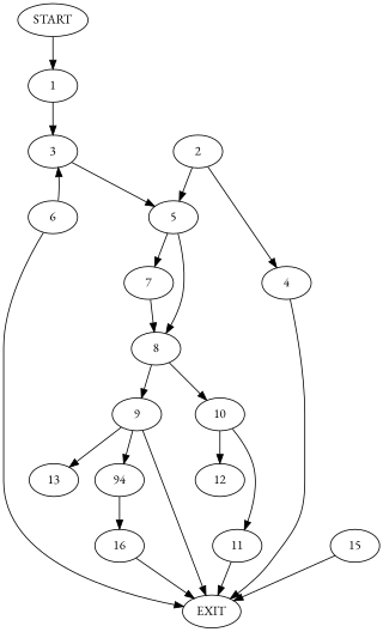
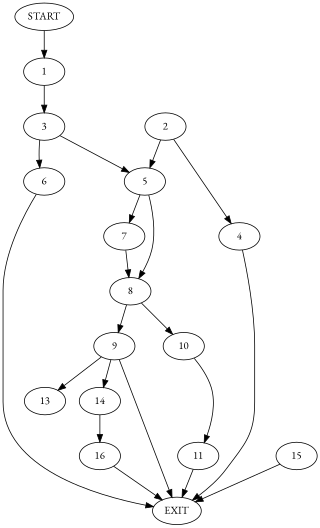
  digraph {
    fontname="EB Garamond"
    node [fontname="EB Garamond"]
    edge [fontname="EB Garamond"]
    n1 [label=START]
    1
    3
    n4 [label=EXIT]
    2
    4
    5
    6
    7
    8
    9
    10
    13
-   14 [label=94]
+   14
    11
-   12
    16
    15
    n1 -> 1
    1 -> 3
    3 -> 5
-   6 -> 3
+   3 -> 6
    2 -> 4
    2 -> 5
    4 -> n4
    5 -> 7
    5 -> 8
    6 -> n4
    7 -> 8
    8 -> 9
    8 -> 10
    9 -> n4
    9 -> 13
    9 -> 14
    10 -> 11
-   10 -> 12
    14 -> 16
    11 -> n4
    16 -> n4
    15 -> n4
  }
